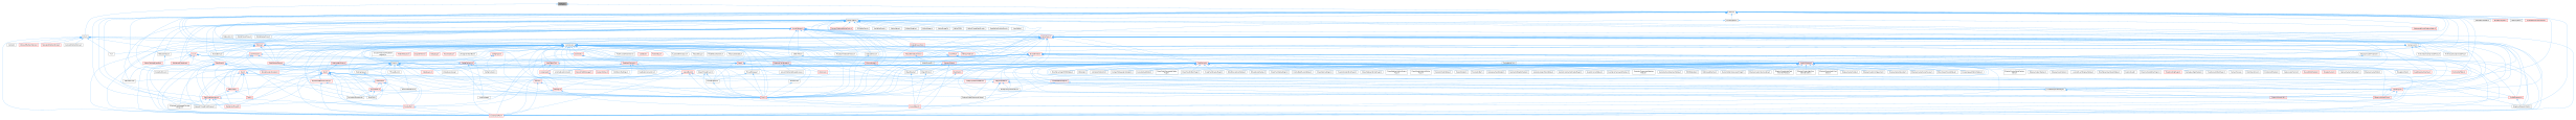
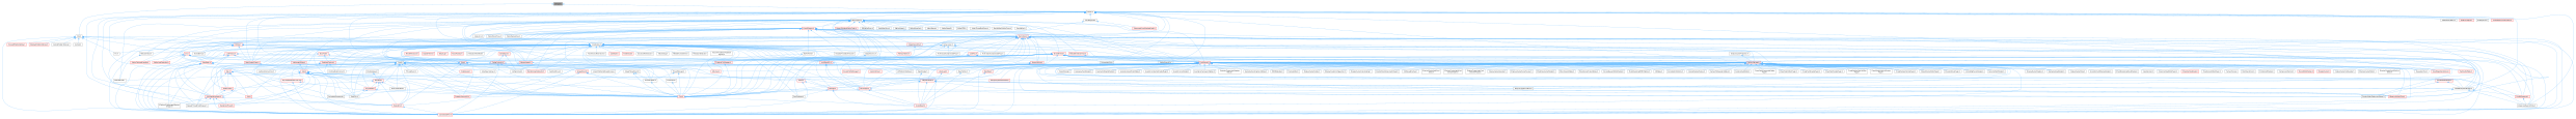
  digraph {
    fontname=Nunito
    node [color=grey40 fillcolor=white fontname=Nunito fontsize=10 shape=box style=filled]
    edge [color=steelblue1 dir=back fontname=Nunito fontsize=10 labelfontname=Helvetica labelfontsize=10 style=solid]
    n1 [color=gray40 fillcolor=grey60 fontcolor=black height=0.2 label="IntType.h" width=0.4]
    n2 [height=0.2 label="Atomic.h" width=0.4]
    n3 [height=0.2 label="Char.h" width=0.4]
    n4 [height=0.2 label="AnimationStreaming.h" width=0.4]
    n5 [height=0.2 label="CircularQueue.h" width=0.4]
    n6 [height=0.2 label="Compression.h" width=0.4]
    n7 [height=0.2 label="CoreGlobals.h" width=0.4]
    n8 [height=0.2 label="DemoNetDriver.h" width=0.4]
    n9 [height=0.2 label="FindInBlueprintManager.h" width=0.4]
    n10 [height=0.2 label="ImaginaryBlueprintData.h" width=0.4]
    n11 [color=red fillcolor="#FFF0F0" height=0.2 label="ParticlePerfStats.h" width=0.4]
    n12 [height=0.2 label="QueuedThreadPoolWrapper.h" width=0.4]
    n13 [color=red fillcolor="#FFF0F0" height=0.2 label="RenderingThread.h" width=0.4]
    n14 [color=red fillcolor="#FFF0F0" height=0.2 label="ModuleManager.h" width=0.4]
    n15 [color=red fillcolor="#FFF0F0" height=0.2 label="TaskGraphInterfaces.h" width=0.4]
    n16 [color=red fillcolor="#FFF0F0" height=0.2 label="StatsSystemTypes.h" width=0.4]
    n17 [height=0.2 label="MallocBinned2.h" width=0.4]
    n18 [height=0.2 label="Event.h" width=0.4]
    n19 [height=0.2 label="PreloadableFile.h" width=0.4]
    n20 [height=0.2 label="MallocBinnedGPU.h" width=0.4]
    n21 [height=0.2 label="MemoryBase.h" width=0.4]
    n22 [color=red fillcolor="#FFF0F0" height=0.2 label="NameTypes.h" width=0.4]
    n23 [color=red fillcolor="#FFF0F0" height=0.2 label="OutputDeviceFile.h" width=0.4]
    n24 [color=red fillcolor="#FFF0F0" height=0.2 label="PlatformFileManager.h" width=0.4]
    n25 [color=red fillcolor="#FFF0F0" height=0.2 label="ShaderCompiler.h" width=0.4]
    n26 [height=0.2 label="StatsSystem.h" width=0.4]
    n27 [color=red fillcolor="#FFF0F0" height=0.2 label="UnixPlatformCrashContext.h" width=0.4]
    n28 [color=red fillcolor="#FFF0F0" height=0.2 label="Core.h" width=0.4]
    n29 [color=red fillcolor="#FFF0F0" height=0.2 label="CoreSharedPCH.h" width=0.4]
    n30 [color=red fillcolor="#FFF0F0" height=0.2 label="CoreMinimal.h" width=0.4]
    n31 [height=0.2 label="AndroidPlatformString.h" width=0.4]
    n32 [height=0.2 label="AsciiSet.h" width=0.4]
    n33 [color=red fillcolor="#FFF0F0" height=0.2 label="CString.h" width=0.4]
    n34 [color=red fillcolor="#FFF0F0" height=0.2 label="Crc.h" width=0.4]
    n35 [height=0.2 label="Fnv.h" width=0.4]
    n36 [color=red fillcolor="#FFF0F0" height=0.2 label="MicrosoftPlatformString.h" width=0.4]
    n37 [color=red fillcolor="#FFF0F0" height=0.2 label="StandardPlatformString.h" width=0.4]
    n38 [color=red fillcolor="#FFF0F0" height=0.2 label="MetasoundArrayRandomNode.h" width=0.4]
    n39 [height=0.2 label="ArchiveLoadCompressedProxy.h" width=0.4]
    n40 [height=0.2 label="ArchiveSaveCompressedProxy.h" width=0.4]
    n41 [color=red fillcolor="#FFF0F0" height=0.2 label="AsyncWork.h" width=0.4]
    n42 [height=0.2 label="StatsFile.h" width=0.4]
    n43 [height=0.2 label="AllocatorFixedSizeFreeList.h" width=0.4]
    n44 [color=red fillcolor="#FFF0F0" height=0.2 label="App.h" width=0.4]
    n45 [height=0.2 label="FeedbackContextAnsi.h" width=0.4]
    n46 [color=red fillcolor="#FFF0F0" height=0.2 label="ParallelFor.h" width=0.4]
    n47 [height=0.2 label="UnixFeedbackContext.h" width=0.4]
    n48 [color=red fillcolor="#FFF0F0" height=0.2 label="UtilsCore.h" width=0.4]
    n49 [height=0.2 label="AssetAccessRestrictions.h" width=0.4]
    n50 [height=0.2 label="BufferWriter.h" width=0.4]
    n51 [color=red fillcolor="#FFF0F0" height=0.2 label="ConfigCacheIni.h" width=0.4]
    n52 [height=0.2 label="ConfigContext.h" width=0.4]
    n53 [height=0.2 label="IPlatformFileManagedStorage\lWrapper.h" width=0.4]
    n54 [color=red fillcolor="#FFF0F0" height=0.2 label="ConfigTypes.h" width=0.4]
    n55 [color=red fillcolor="#FFF0F0" height=0.2 label="CookStats.h" width=0.4]
    n56 [color=red fillcolor="#FFF0F0" height=0.2 label="DeviceProfileManager.h" width=0.4]
    n57 [color=red fillcolor="#FFF0F0" height=0.2 label="GenericOctree.h" width=0.4]
    n58 [color=red fillcolor="#FFF0F0" height=0.2 label="LinkerLoad.h" width=0.4]
    n59 [height=0.2 label="ObjectReader.h" width=0.4]
    n60 [height=0.2 label="ObjectWriter.h" width=0.4]
    n61 [color=red fillcolor="#FFF0F0" height=0.2 label="Package.h" width=0.4]
    n62 [height=0.2 label="SavePackage.h" width=0.4]
    n63 [color=red fillcolor="#FFF0F0" height=0.2 label="PropertyAccessUtil.h" width=0.4]
    n64 [color=red fillcolor="#FFF0F0" height=0.2 label="RenderGraphAllocator.h" width=0.4]
    n65 [color=red fillcolor="#FFF0F0" height=0.2 label="TickableEditorObject.h" width=0.4]
    n66 [height=0.2 label="UVEditorUXSettings.h" width=0.4]
    n67 [color=red fillcolor="#FFF0F0" height=0.2 label="CoreMisc.h" width=0.4]
    n68 [color=red fillcolor="#FFF0F0" height=0.2 label="DynamicRHIResourceArray.h" width=0.4]
    n69 [color=red fillcolor="#FFF0F0" height=0.2 label="FeedbackContext.h" width=0.4]
    n70 [color=red fillcolor="#FFF0F0" height=0.2 label="FrameValue.h" width=0.4]
    n71 [height=0.2 label="ILocalizedTextSource.h" width=0.4]
    n72 [color=red fillcolor="#FFF0F0" height=0.2 label="LazyObjectPtr.h" width=0.4]
    n73 [color=red fillcolor="#FFF0F0" height=0.2 label="UnrealType.h" width=0.4]
    n74 [color=red fillcolor="#FFF0F0" height=0.2 label="LightweightStats.h" width=0.4]
    n75 [color=red fillcolor="#FFF0F0" height=0.2 label="Stats.h" width=0.4]
    n76 [color=red fillcolor="#FFF0F0" height=0.2 label="UObjectGlobals.h" width=0.4]
    n77 [color=red fillcolor="#FFF0F0" height=0.2 label="LockFreeList.h" width=0.4]
    n78 [color=red fillcolor="#FFF0F0" height=0.2 label="TaskPrivate.h" width=0.4]
    n79 [color=red fillcolor="#FFF0F0" height=0.2 label="MallocBinnedCommon.h" width=0.4]
    n80 [height=0.2 label="MallocDebug.h" width=0.4]
    n81 [height=0.2 label="MallocJemalloc.h" width=0.4]
    n82 [height=0.2 label="MediaIOCoreUtilities.h" width=0.4]
    n83 [color=red fillcolor="#FFF0F0" height=0.2 label="MemStack.h" width=0.4]
    n84 [color=red fillcolor="#FFF0F0" height=0.2 label="MemoryHasher.h" width=0.4]
    n85 [color=red fillcolor="#FFF0F0" height=0.2 label="MemoryWriter.h" width=0.4]
    n86 [height=0.2 label="MetasoundGlobals.h" width=0.4]
    n87 [height=0.2 label="NetworkPredictionModelDef\lRegistry.h" width=0.4]
    n88 [height=0.2 label="OutputDevices.h" width=0.4]
    n89 [color=red fillcolor="#FFF0F0" height=0.2 label="RenderResource.h" width=0.4]
    n90 [color=red fillcolor="#FFF0F0" height=0.2 label="ScopedTimers.h" width=0.4]
    n91 [color=red fillcolor="#FFF0F0" height=0.2 label="SharedPointer.h" width=0.4]
    n92 [color=red fillcolor="#FFF0F0" height=0.2 label="SlowTask.h" width=0.4]
    n93 [color=red fillcolor="#FFF0F0" height=0.2 label="StatusLog.h" width=0.4]
    n94 [height=0.2 label="ThreadManager.h" width=0.4]
    n95 [height=0.2 label="TimeGuard.h" width=0.4]
    n96 [color=red fillcolor="#FFF0F0" height=0.2 label="TraceAuxiliary.h" width=0.4]
    n97 [height=0.2 label="UnixSignalHeartBeat.h" width=0.4]
    n98 [color=red fillcolor="#FFF0F0" height=0.2 label="FindInBlueprints.h" width=0.4]
    n99 [height=0.2 label="ReplaceNodeReferencesHelper.h" width=0.4]
    n100 [color=red fillcolor="#FFF0F0" height=0.2 label="CoreUObject.h" width=0.4]
    n101 [height=0.2 label="AIModule.h" width=0.4]
    n102 [height=0.2 label="AnimationEditorUtils.h" width=0.4]
    n103 [color=red fillcolor="#FFF0F0" height=0.2 label="BlueprintActionFilter.h" width=0.4]
    n104 [height=0.2 label="BlueprintTypePromotion.h" width=0.4]
+   n105 [height=0.2 label="CameraModularFeature.h" width=0.4]
    n106 [height=0.2 label="CameraPhotographyModule.h" width=0.4]
    n107 [height=0.2 label="CelestialVaultEditor.h" width=0.4]
    n108 [height=0.2 label="ChaosFleshDeprecatedNodes\lPlugin.h" width=0.4]
    n109 [height=0.2 label="ChaosFleshEditorPlugin.h" width=0.4]
    n110 [height=0.2 label="ChaosFleshEnginePlugin.h" width=0.4]
    n111 [height=0.2 label="ChaosFleshNodesPlugin.h" width=0.4]
    n112 [height=0.2 label="ChaosModularVehicleEditor\lPlugin.h" width=0.4]
    n113 [height=0.2 label="ChaosModularVehicleEngine\lPlugin.h" width=0.4]
    n114 [height=0.2 label="ChaosModularVehiclePlugin.h" width=0.4]
    n115 [height=0.2 label="ChaosVehiclesEditorPlugin.h" width=0.4]
    n116 [height=0.2 label="ChaosVehiclesPlugin.h" width=0.4]
    n117 [height=0.2 label="ControlRigPhysicsModule.h" width=0.4]
    n118 [height=0.2 label="DynamicMeshModule.h" width=0.4]
    n119 [height=0.2 label="EngineModule.h" width=0.4]
    n120 [height=0.2 label="FractureEditor.h" width=0.4]
    n121 [color=red fillcolor="#FFF0F0" height=0.2 label="GameplayAbilitiesModule.h" width=0.4]
    n122 [height=0.2 label="GameplayTagsModule.h" width=0.4]
    n123 [height=0.2 label="GameplayTasksModule.h" width=0.4]
    n124 [height=0.2 label="GeometricObjectsModule.h" width=0.4]
    n125 [height=0.2 label="GeometryAlgorithmsModule.h" width=0.4]
    n126 [height=0.2 label="GeometryCollectionNodesPlugin.h" width=0.4]
    n127 [height=0.2 label="GeometryCoreModule.h" width=0.4]
    n128 [height=0.2 label="GeometryFrameworkModule.h" width=0.4]
    n129 [height=0.2 label="GeometryProcessingAdapters\lModule.h" width=0.4]
    n130 [height=0.2 label="GeometryScriptingCoreModule.h" width=0.4]
    n131 [height=0.2 label="HDRIBackdrop.h" width=0.4]
    n132 [height=0.2 label="HotReloadInterface.h" width=0.4]
    n133 [height=0.2 label="ICustomMeshComponentPlugin.h" width=0.4]
    n134 [height=0.2 label="IDisplayClusterColorGrading.h" width=0.4]
    n135 [height=0.2 label="IDisplayClusterConfiguration.h" width=0.4]
    n136 [height=0.2 label="IDisplayClusterDetails.h" width=0.4]
    n137 [height=0.2 label="IDisplayClusterLightCard\lEditor.h" width=0.4]
    n138 [height=0.2 label="IDisplayClusterLightCard\lEditorShaders.h" width=0.4]
    n139 [height=0.2 label="IDisplayClusterLightCard\lExtenderModule.h" width=0.4]
    n140 [height=0.2 label="IDisplayClusterOperator.h" width=0.4]
    n141 [height=0.2 label="IDisplayClusterScenePreview.h" width=0.4]
    n142 [height=0.2 label="IMeshDescriptionModule.h" width=0.4]
    n143 [height=0.2 label="IMovieSceneModule.h" width=0.4]
    n144 [height=0.2 label="IMovieSceneTracksModule.h" width=0.4]
    n145 [height=0.2 label="CircularQueue2EditorModule.h" width=0.4]
    n146 [height=0.2 label="IPixelStreaming2HMDModule.h" width=0.4]
    n147 [color=red fillcolor="#FFF0F0" height=0.2 label="AssetRegistryInterface.h" width=0.4]
    n148 [height=0.2 label="CelestialVault.h" width=0.4]
    n149 [height=0.2 label="ChaosCachingEditorPlugin.h" width=0.4]
    n150 [color=red fillcolor="#FFF0F0" height=0.2 label="ChaosCachingPlugin.h" width=0.4]
    n151 [height=0.2 label="ChaosSolverEditorPlugin.h" width=0.4]
    n152 [height=0.2 label="FractureTool.cpp" width=0.4]
    n153 [height=0.2 label="HairStrandsCore.h" width=0.4]
    n154 [height=0.2 label="ICommonUIModule.h" width=0.4]
    n155 [height=0.2 label="ICompressionFormat.h" width=0.4]
    n156 [color=red fillcolor="#FFF0F0" height=0.2 label="ICurveEditorModule.h" width=0.4]
    n157 [color=red fillcolor="#FFF0F0" height=0.2 label="IDisplayCluster.h" width=0.4]
    n158 [height=0.2 label="IDisplayClusterConfigurator.h" width=0.4]
    n159 [height=0.2 label="IDisplayClusterEditor.h" width=0.4]
    n160 [height=0.2 label="IDisplayClusterMoviePipeline\lEditor.h" width=0.4]
    n161 [height=0.2 label="IDisplayClusterShaders.h" width=0.4]
    n162 [height=0.2 label="IDisplayClusterWarp.h" width=0.4]
    n163 [height=0.2 label="ILiveLinkOverNDisplayModule.h" width=0.4]
    n164 [height=0.2 label="INavigationTool.h" width=0.4]
    n165 [height=0.2 label="IPixelStreaming2InputModule.h" width=0.4]
    n166 [color=red fillcolor="#FFF0F0" height=0.2 label="Task.h" width=0.4]
    n167 [color=red fillcolor="#FFF0F0" height=0.2 label="Future.h" width=0.4]
    n168 [color=red fillcolor="#FFF0F0" height=0.2 label="VideoSource.h" width=0.4]
    n169 [height=0.2 label="VideoSourceGroup.h" width=0.4]
    n170 [height=0.2 label="GenericPlatformIoDispatcher.cpp" width=0.4]
    n171 [height=0.2 label="PThreadEvent.h" width=0.4]
    n172 [height=0.2 label="ReserveScheduler.h" width=0.4]
    n173 [color=red fillcolor="#FFF0F0" height=0.2 label="Scheduler.h" width=0.4]
    n174 [color=red fillcolor="#FFF0F0" height=0.2 label="ScopedEvent.h" width=0.4]
    n175 [height=0.2 label="ThreadingBase.h" width=0.4]
    n176 [height=0.2 label="SingleThreadEvent.h" width=0.4]
    n177 [color=red fillcolor="#FFF0F0" height=0.2 label="Task.h" width=0.4]
    n178 [height=0.2 label="WaitingQueue.h" width=0.4]
    n179 [color=red fillcolor="#FFF0F0" height=0.2 label="BulkData.h" width=0.4]
    n180 [height=0.2 label="MallocBinned.h" width=0.4]
    n181 [color=red fillcolor="#FFF0F0" height=0.2 label="GenericPlatformMallocCrash.h" width=0.4]
    n182 [height=0.2 label="IOSMallocZone.h" width=0.4]
    n183 [height=0.2 label="MacMallocZone.h" width=0.4]
    n184 [height=0.2 label="MallocAnsi.h" width=0.4]
    n185 [color=red fillcolor="#FFF0F0" height=0.2 label="MallocCallstackHandler.h" width=0.4]
    n186 [color=red fillcolor="#FFF0F0" height=0.2 label="MallocLeakDetection.h" width=0.4]
    n187 [height=0.2 label="MallocLibpas.h" width=0.4]
    n188 [height=0.2 label="MallocMimalloc.h" width=0.4]
    n189 [height=0.2 label="MallocPoisonProxy.h" width=0.4]
    n190 [height=0.2 label="MallocReplayProxy.h" width=0.4]
    n191 [height=0.2 label="MallocStomp.h" width=0.4]
    n192 [height=0.2 label="MallocStomp2.h" width=0.4]
    n193 [height=0.2 label="MallocTBB.h" width=0.4]
    n194 [height=0.2 label="MallocThreadSafeProxy.h" width=0.4]
    n195 [color=red fillcolor="#FFF0F0" height=0.2 label="MemoryImage.h" width=0.4]
    n196 [height=0.2 label="SharedString.h" width=0.4]
    n197 [height=0.2 label="StatsMallocProfilerProxy.h" width=0.4]
    n198 [height=0.2 label="TraceMalloc.h" width=0.4]
    n199 [color=red fillcolor="#FFF0F0" height=0.2 label="UnrealMemory.h" width=0.4]
    n200 [height=0.2 label="IDisplayClusterProjection.h" width=0.4]
    n1 -> n2
    n1 -> n3
    n2 -> n4
    n2 -> n5
    n2 -> n6
    n2 -> n7
    n2 -> n8
    n2 -> n9
    n2 -> n10
    n2 -> n11
    n2 -> n12
    n2 -> n13
    n2 -> n14
    n2 -> n15
    n2 -> n16
    n2 -> n17
    n2 -> n18
    n2 -> n19
    n2 -> n20
    n2 -> n21
    n2 -> n22
    n2 -> n23
    n2 -> n24
    n2 -> n25
    n2 -> n26
    n2 -> n27
    n3 -> n28
    n3 -> n29
    n3 -> n30
    n3 -> n31
    n3 -> n32
    n3 -> n33
    n3 -> n34
    n3 -> n35
    n3 -> n36
    n3 -> n37
    n5 -> n28
    n5 -> n38
    n6 -> n28
    n6 -> n29
    n6 -> n39
    n6 -> n40
    n6 -> n41
    n6 -> n42
    n7 -> n13
    n7 -> n16
    n7 -> n28
    n7 -> n29
    n7 -> n30
    n7 -> n42
    n7 -> n43
    n7 -> n44
    n7 -> n45
    n7 -> n46
    n7 -> n47
    n7 -> n48
    n7 -> n49
    n7 -> n50
    n7 -> n51
    n7 -> n52
    n7 -> n53
    n7 -> n54
    n7 -> n55
    n7 -> n56
    n7 -> n57
    n7 -> n58
    n7 -> n59
    n7 -> n60
    n7 -> n61
    n7 -> n62
    n7 -> n63
    n7 -> n64
    n7 -> n65
    n7 -> n66
    n7 -> n67
    n7 -> n68
    n7 -> n69
    n7 -> n70
    n7 -> n71
    n7 -> n72
    n7 -> n73
    n7 -> n74
    n7 -> n75
    n7 -> n76
    n7 -> n77
    n7 -> n78
    n7 -> n79
    n7 -> n80
    n7 -> n81
    n7 -> n82
    n7 -> n83
    n7 -> n84
    n7 -> n85
    n7 -> n86
    n7 -> n87
    n7 -> n88
    n7 -> n89
    n7 -> n90
    n7 -> n91
    n7 -> n92
    n7 -> n93
    n7 -> n94
    n7 -> n95
    n7 -> n96
    n7 -> n97
    n9 -> n10
    n9 -> n98
    n9 -> n99
    n14 -> n29
    n14 -> n100
    n14 -> n101
    n14 -> n102
    n14 -> n103
    n14 -> n104
+   n14 -> n105
    n14 -> n106
    n14 -> n107
    n14 -> n108
    n14 -> n109
    n14 -> n110
    n14 -> n111
    n14 -> n112
    n14 -> n113
    n14 -> n114
    n14 -> n115
    n14 -> n116
    n14 -> n117
    n14 -> n118
    n14 -> n119
    n14 -> n120
    n14 -> n121
    n14 -> n122
    n14 -> n123
    n14 -> n124
    n14 -> n125
    n14 -> n126
    n14 -> n127
    n14 -> n128
    n14 -> n129
    n14 -> n130
    n14 -> n131
    n14 -> n132
    n14 -> n133
    n14 -> n134
    n14 -> n135
    n14 -> n136
    n14 -> n137
    n14 -> n138
    n14 -> n139
    n14 -> n140
    n14 -> n141
    n14 -> n142
    n14 -> n143
    n14 -> n144
    n14 -> n145
    n14 -> n146
    n14 -> n147
    n14 -> n148
    n14 -> n149
    n14 -> n150
    n14 -> n151
    n14 -> n152
    n14 -> n153
    n14 -> n154
    n14 -> n155
    n14 -> n156
    n14 -> n157
    n14 -> n158
    n14 -> n159
    n14 -> n160
    n14 -> n161
    n14 -> n162
    n14 -> n163
    n14 -> n164
    n14 -> n165
    n15 -> n12
    n15 -> n13
    n15 -> n29
    n15 -> n46
    n15 -> n53
    n16 -> n75
    n18 -> n15
    n18 -> n28
    n18 -> n29
    n18 -> n41
    n18 -> n46
    n18 -> n78
    n18 -> n166
    n18 -> n167
    n18 -> n168
    n18 -> n169
    n18 -> n170
    n18 -> n171
    n18 -> n172
    n18 -> n173
    n18 -> n174
    n18 -> n175
    n18 -> n176
    n18 -> n177
    n18 -> n178
    n21 -> n28
    n21 -> n29
    n21 -> n30
    n21 -> n64
    n21 -> n73
    n21 -> n79
    n21 -> n81
    n21 -> n83
    n21 -> n88
    n21 -> n175
    n21 -> n179
    n21 -> n180
    n21 -> n181
    n21 -> n182
    n21 -> n183
    n21 -> n184
    n21 -> n185
    n21 -> n186
    n21 -> n187
    n21 -> n188
    n21 -> n189
    n21 -> n190
    n21 -> n191
    n21 -> n192
    n21 -> n193
    n21 -> n194
    n21 -> n195
    n21 -> n196
    n21 -> n197
    n21 -> n198
    n21 -> n199
    n22 -> n6
    n22 -> n7
    n22 -> n9
    n22 -> n10
    n22 -> n14
    n22 -> n16
    n22 -> n23
    n22 -> n28
    n22 -> n29
    n22 -> n30
    n22 -> n39
    n22 -> n40
    n22 -> n42
    n22 -> n44
    n22 -> n51
    n22 -> n58
    n22 -> n61
    n22 -> n62
    n22 -> n63
    n22 -> n67
    n22 -> n73
    n22 -> n76
    n22 -> n84
    n22 -> n85
    n22 -> n98
    n22 -> n103
    n22 -> n104
    n22 -> n122
    n22 -> n147
    n22 -> n179
    n22 -> n195
    n23 -> n28
    n24 -> n28
    n24 -> n170
    n28 -> n100
    n30 -> n4
    n30 -> n8
    n30 -> n9
    n30 -> n10
    n30 -> n11
    n30 -> n12
    n30 -> n13
    n30 -> n28
    n30 -> n29
    n30 -> n48
    n30 -> n56
    n30 -> n57
    n30 -> n58
    n30 -> n59
    n30 -> n60
    n30 -> n61
    n30 -> n63
    n30 -> n64
    n30 -> n65
    n30 -> n66
    n30 -> n98
    n30 -> n99
    n30 -> n101
    n30 -> n102
    n30 -> n103
    n30 -> n104
+   n30 -> n105
    n30 -> n106
    n30 -> n107
    n30 -> n108
    n30 -> n109
    n30 -> n110
    n30 -> n111
    n30 -> n112
    n30 -> n113
    n30 -> n114
    n30 -> n115
    n30 -> n116
    n30 -> n117
    n30 -> n118
    n30 -> n119
    n30 -> n120
    n30 -> n121
    n30 -> n122
    n30 -> n123
    n30 -> n124
    n30 -> n125
    n30 -> n126
    n30 -> n127
    n30 -> n128
    n30 -> n129
    n30 -> n130
    n30 -> n131
    n30 -> n132
    n30 -> n133
    n30 -> n134
    n30 -> n135
    n30 -> n136
    n30 -> n137
    n30 -> n138
    n30 -> n139
    n30 -> n140
    n30 -> n141
    n30 -> n142
    n30 -> n143
    n30 -> n144
    n30 -> n145
    n30 -> n146
    n30 -> n179
    n33 -> n16
    n33 -> n28
    n33 -> n29
    n33 -> n30
    n33 -> n34
    n33 -> n35
    n33 -> n44
    n33 -> n195
    n33 -> n196
    n34 -> n28
    n34 -> n29
    n34 -> n30
    n34 -> n185
    n34 -> n186
    n34 -> n195
    n41 -> n4
    n41 -> n28
    n41 -> n42
    n44 -> n28
    n44 -> n29
    n44 -> n45
    n44 -> n46
    n44 -> n47
    n44 -> n48
    n46 -> n29
    n50 -> n28
    n51 -> n28
    n51 -> n29
    n51 -> n52
    n51 -> n53
    n54 -> n51
    n54 -> n52
    n58 -> n100
    n59 -> n100
    n60 -> n100
    n61 -> n62
    n61 -> n100
    n65 -> n9
    n65 -> n99
    n67 -> n14
    n67 -> n28
    n67 -> n29
    n67 -> n44
    n68 -> n28
    n68 -> n29
    n69 -> n28
    n69 -> n29
    n69 -> n45
    n69 -> n47
    n72 -> n58
    n72 -> n73
    n72 -> n100
    n73 -> n63
    n73 -> n100
    n73 -> n103
    n74 -> n75
    n75 -> n4
    n75 -> n9
    n75 -> n12
    n75 -> n13
    n75 -> n15
    n75 -> n28
    n75 -> n29
    n75 -> n41
    n75 -> n42
    n75 -> n46
    n75 -> n76
    n75 -> n99
    n75 -> n121
    n75 -> n180
    n76 -> n9
    n76 -> n61
    n76 -> n73
    n76 -> n100
    n76 -> n103
    n76 -> n104
    n77 -> n15
    n77 -> n16
    n77 -> n28
    n77 -> n29
    n77 -> n78
    n78 -> n15
    n78 -> n166
    n79 -> n17
    n81 -> n180
    n83 -> n12
    n83 -> n15
    n83 -> n28
    n83 -> n29
    n83 -> n46
    n83 -> n64
    n85 -> n28
    n85 -> n29
    n85 -> n60
    n88 -> n28
    n91 -> n9
    n91 -> n10
    n91 -> n14
    n91 -> n16
    n91 -> n18
    n91 -> n19
    n91 -> n28
    n91 -> n29
    n91 -> n30
    n91 -> n46
    n91 -> n69
    n91 -> n73
    n91 -> n98
    n91 -> n99
    n91 -> n103
    n91 -> n164
    n91 -> n167
    n91 -> n168
    n91 -> n169
    n92 -> n28
    n92 -> n29
    n92 -> n69
    n94 -> n28
    n94 -> n175
    n95 -> n28
    n98 -> n10
    n167 -> n29
    n167 -> n61
    n173 -> n12
    n173 -> n41
    n173 -> n46
    n173 -> n78
    n173 -> n172
    n174 -> n28
    n174 -> n29
    n174 -> n175
    n175 -> n28
    n176 -> n28
    n176 -> n175
    n177 -> n12
    n177 -> n15
    n177 -> n46
    n177 -> n78
    n177 -> n166
    n177 -> n173
    n178 -> n173
    n179 -> n100
    n195 -> n68
    n195 -> n73
    n199 -> n12
    n199 -> n16
    n199 -> n17
    n199 -> n22
    n199 -> n28
    n199 -> n29
    n199 -> n30
    n199 -> n43
    n199 -> n50
    n199 -> n59
    n199 -> n64
    n199 -> n73
    n199 -> n83
    n199 -> n84
    n199 -> n85
    n199 -> n88
    n199 -> n91
    n199 -> n175
    n199 -> n184
    n199 -> n186
    n199 -> n189
    n199 -> n190
    n199 -> n195
    n199 -> n196
    n200 -> n14
  }
